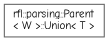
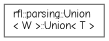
  digraph {
    rankdir=TB
    fontname="Comic Neue"
-   n1 [color=grey40 fillcolor=white fontname="Comic Neue" fontsize=10 height=0.2 label="rfl::parsing::Parent\l\< W \>::Union\< T \>" shape=box style=filled width=0.4]
+   n1 [color=grey40 fillcolor=white fontname="Comic Neue" fontsize=10 height=0.2 label="rfl::parsing::Union\l\< W \>::Union\< T \>" shape=box style=filled width=0.4]
  }
